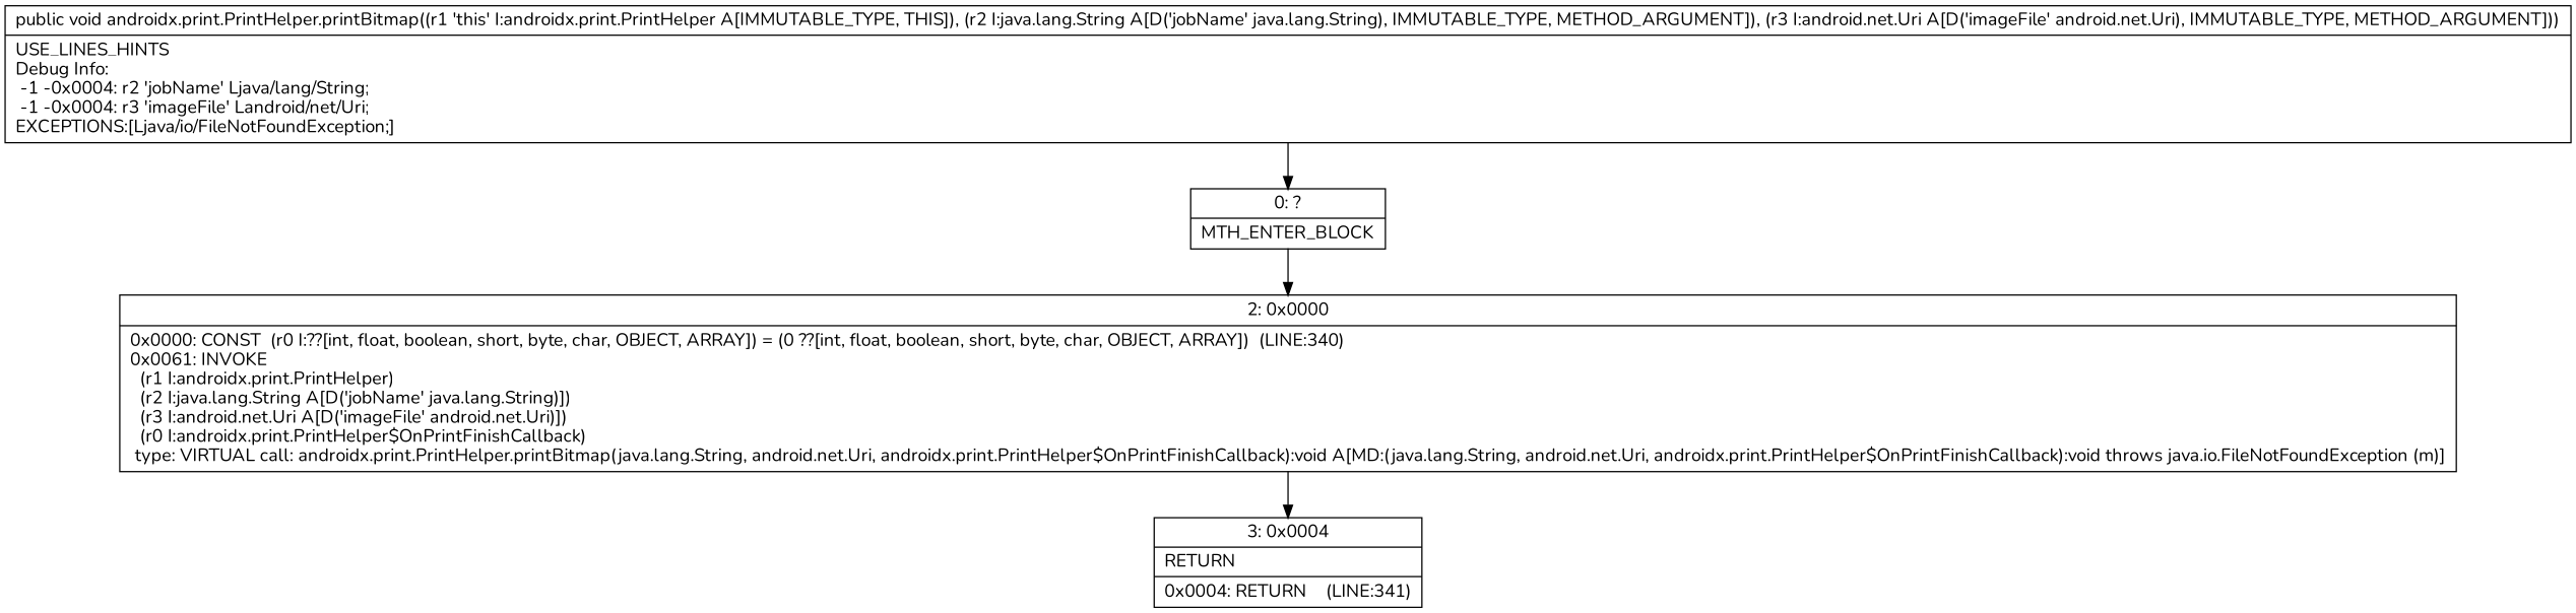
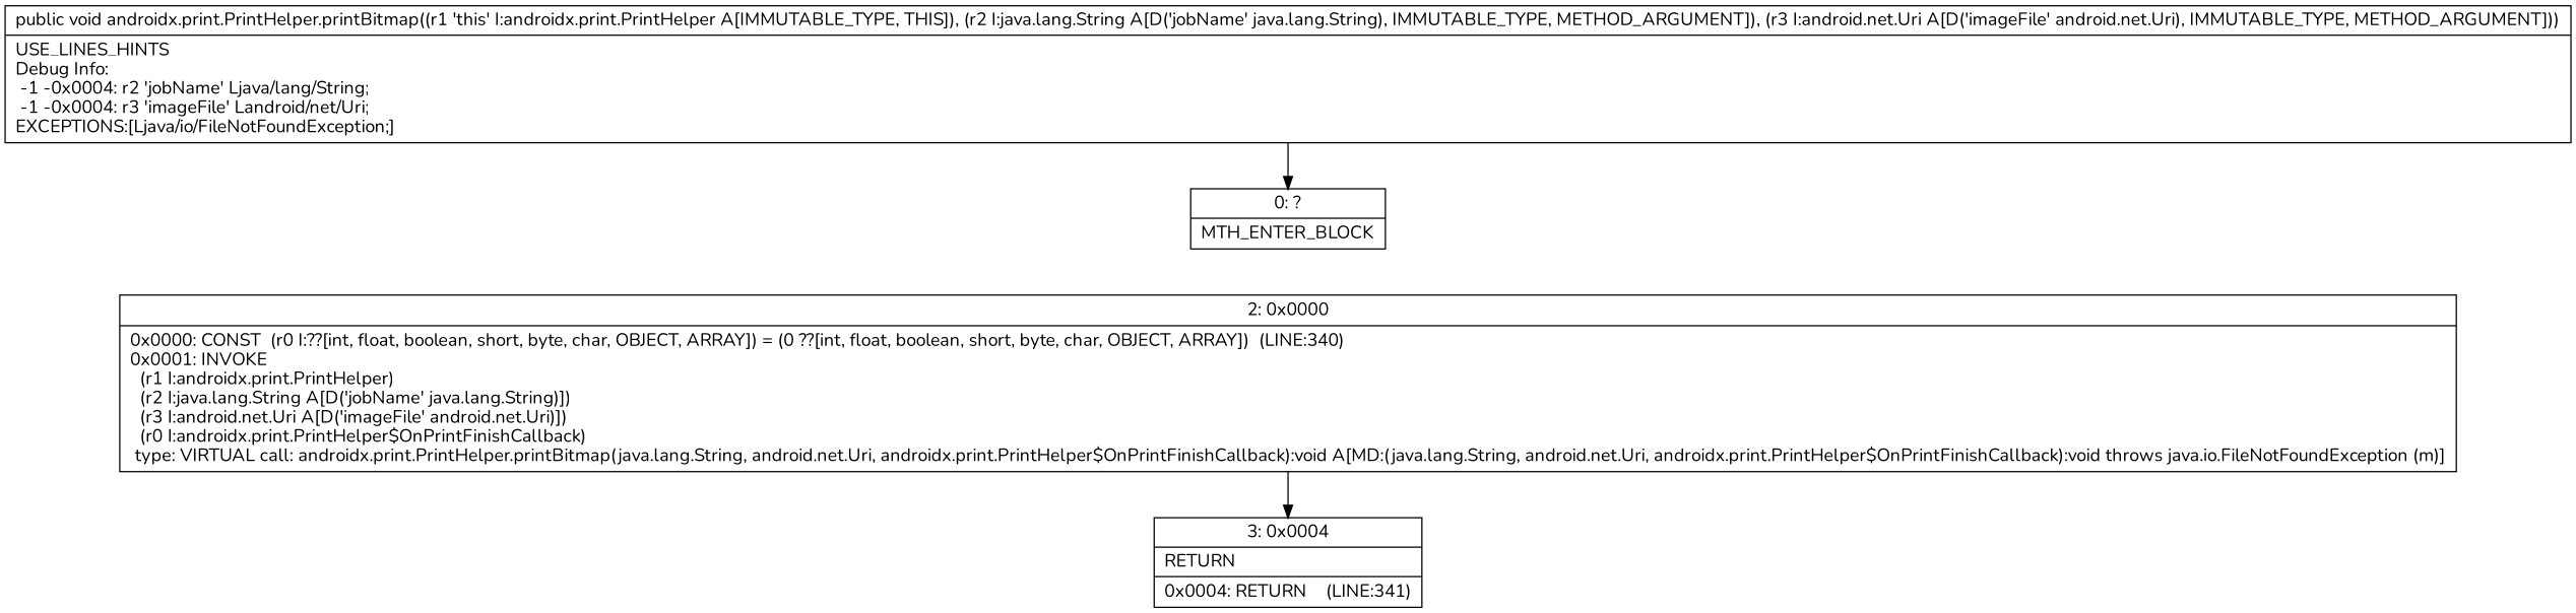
  digraph {
    fontname=Nunito
    node [fontname=Nunito shape=record]
    edge [fontname=Nunito]
    n1 [label="{0\:\ ?|MTH_ENTER_BLOCK\l}"]
-   n2 [label="{2\:\ 0x0000|0x0000: CONST  (r0 I:??[int, float, boolean, short, byte, char, OBJECT, ARRAY]) = (0 ??[int, float, boolean, short, byte, char, OBJECT, ARRAY])  (LINE:340)\l0x0061: INVOKE  \l  (r1 I:androidx.print.PrintHelper)\l  (r2 I:java.lang.String A[D('jobName' java.lang.String)])\l  (r3 I:android.net.Uri A[D('imageFile' android.net.Uri)])\l  (r0 I:androidx.print.PrintHelper$OnPrintFinishCallback)\l type: VIRTUAL call: androidx.print.PrintHelper.printBitmap(java.lang.String, android.net.Uri, androidx.print.PrintHelper$OnPrintFinishCallback):void A[MD:(java.lang.String, android.net.Uri, androidx.print.PrintHelper$OnPrintFinishCallback):void throws java.io.FileNotFoundException (m)]\l}"]
+   n2 [label="{2\:\ 0x0000|0x0000: CONST  (r0 I:??[int, float, boolean, short, byte, char, OBJECT, ARRAY]) = (0 ??[int, float, boolean, short, byte, char, OBJECT, ARRAY])  (LINE:340)\l0x0001: INVOKE  \l  (r1 I:androidx.print.PrintHelper)\l  (r2 I:java.lang.String A[D('jobName' java.lang.String)])\l  (r3 I:android.net.Uri A[D('imageFile' android.net.Uri)])\l  (r0 I:androidx.print.PrintHelper$OnPrintFinishCallback)\l type: VIRTUAL call: androidx.print.PrintHelper.printBitmap(java.lang.String, android.net.Uri, androidx.print.PrintHelper$OnPrintFinishCallback):void A[MD:(java.lang.String, android.net.Uri, androidx.print.PrintHelper$OnPrintFinishCallback):void throws java.io.FileNotFoundException (m)]\l}"]
    n3 [label="{3\:\ 0x0004|RETURN\l|0x0004: RETURN    (LINE:341)\l}"]
    n4 [label="{public void androidx.print.PrintHelper.printBitmap((r1 'this' I:androidx.print.PrintHelper A[IMMUTABLE_TYPE, THIS]), (r2 I:java.lang.String A[D('jobName' java.lang.String), IMMUTABLE_TYPE, METHOD_ARGUMENT]), (r3 I:android.net.Uri A[D('imageFile' android.net.Uri), IMMUTABLE_TYPE, METHOD_ARGUMENT]))  | USE_LINES_HINTS\lDebug Info:\l  \-1 \-0x0004: r2 'jobName' Ljava\/lang\/String;\l  \-1 \-0x0004: r3 'imageFile' Landroid\/net\/Uri;\lEXCEPTIONS:[Ljava\/io\/FileNotFoundException;]\l}"]
-   n1 -> n2
    n2 -> n3
    n4 -> n1
  }
